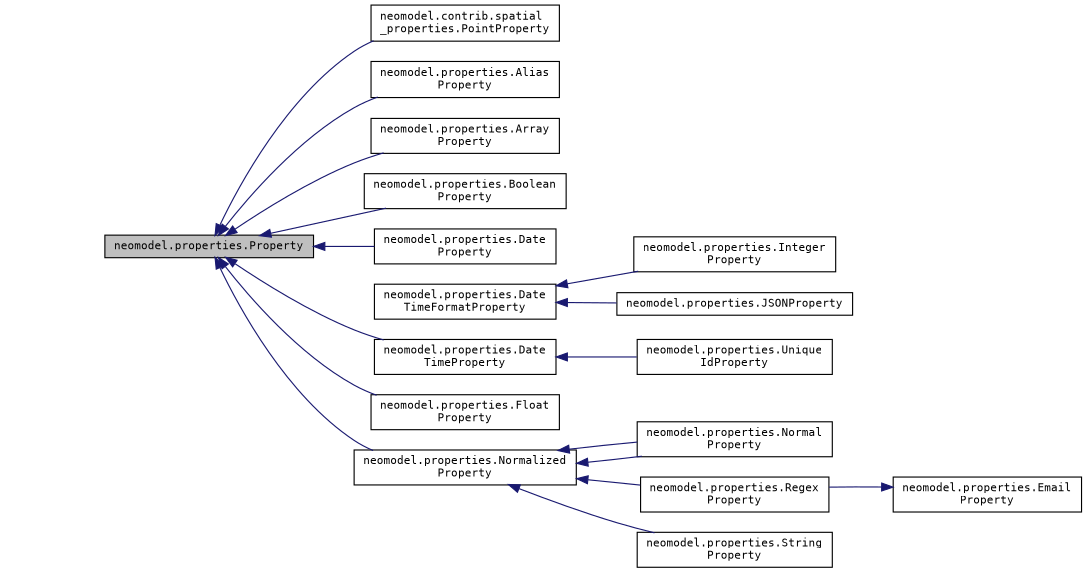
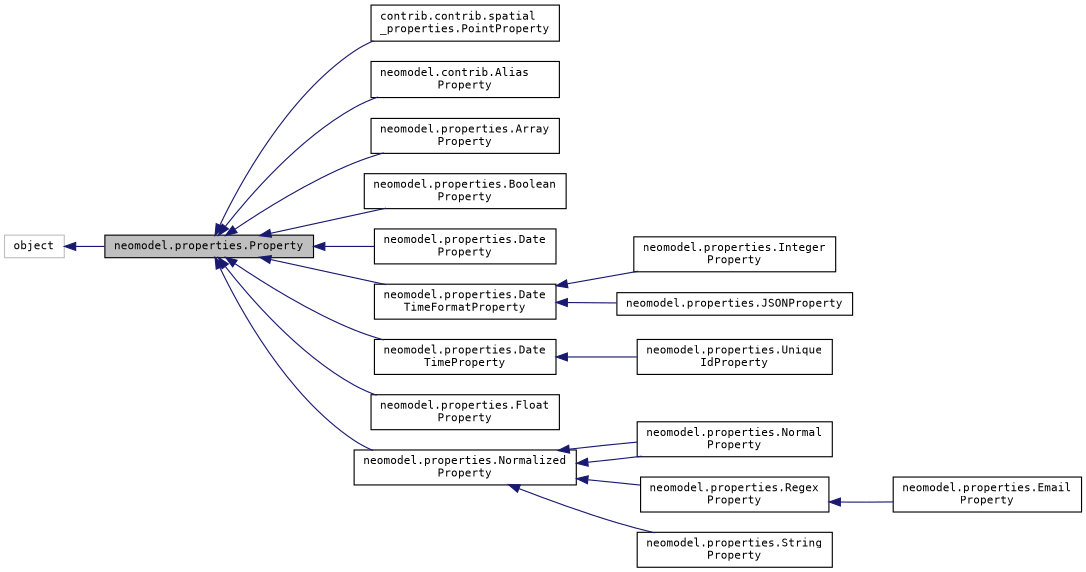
  digraph {
    fontname="DejaVu Sans Mono"
    rankdir=LR
    node [color=black fillcolor=white fontname="DejaVu Sans Mono" fontsize=10 shape=record style=filled]
    edge [color=midnightblue dir=back fontname="DejaVu Sans Mono" fontsize=10 labelfontname=Helvetica labelfontsize=10 style=solid]
    n1 [fillcolor=grey75 fontcolor=black height=0.2 label="neomodel.properties.Property" width=0.4]
-   n2 [height=0.2 label="neomodel.contrib.spatial\l_properties.PointProperty" width=0.4]
-   n3 [height=0.2 label="neomodel.properties.Alias\lProperty" width=0.4]
+   n2 [height=0.2 label="contrib.contrib.spatial\l_properties.PointProperty" width=0.4]
+   n3 [height=0.2 label="neomodel.contrib.Alias\lProperty" width=0.4]
    n4 [height=0.2 label="neomodel.properties.Array\lProperty" width=0.4]
    n5 [height=0.2 label="neomodel.properties.Boolean\lProperty" width=0.4]
    n6 [height=0.2 label="neomodel.properties.Date\lProperty" width=0.4]
    n7 [height=0.2 label="neomodel.properties.Date\lTimeFormatProperty" width=0.4]
    n8 [height=0.2 label="neomodel.properties.Date\lTimeProperty" width=0.4]
    n9 [height=0.2 label="neomodel.properties.Float\lProperty" width=0.4]
    n10 [height=0.2 label="neomodel.properties.Normalized\lProperty" width=0.4]
    n11 [height=0.2 label="neomodel.properties.Integer\lProperty" width=0.4]
    n12 [height=0.2 label="neomodel.properties.JSONProperty" width=0.4]
    n13 [height=0.2 label="neomodel.properties.Unique\lIdProperty" width=0.4]
    n14 [height=0.2 label="neomodel.properties.Normal\lProperty" width=0.4]
    n15 [height=0.2 label="neomodel.properties.Regex\lProperty" width=0.4]
    n16 [height=0.2 label="neomodel.properties.String\lProperty" width=0.4]
+   n17 [color=grey75 height=0.2 label=object width=0.4]
    n18 [height=0.2 label="neomodel.properties.Email\lProperty" width=0.4]
    n1 -> n2
    n1 -> n3
    n1 -> n4
    n1 -> n5
    n1 -> n6
+   n1 -> n7
    n1 -> n8
    n1 -> n9
    n1 -> n10
    n7 -> n11
    n7 -> n12
    n8 -> n13
    n10 -> n14
    n10 -> n14
    n10 -> n15
    n10 -> n16
-   n18 -> n15
+   n15 -> n18
+   n17 -> n1
  }
